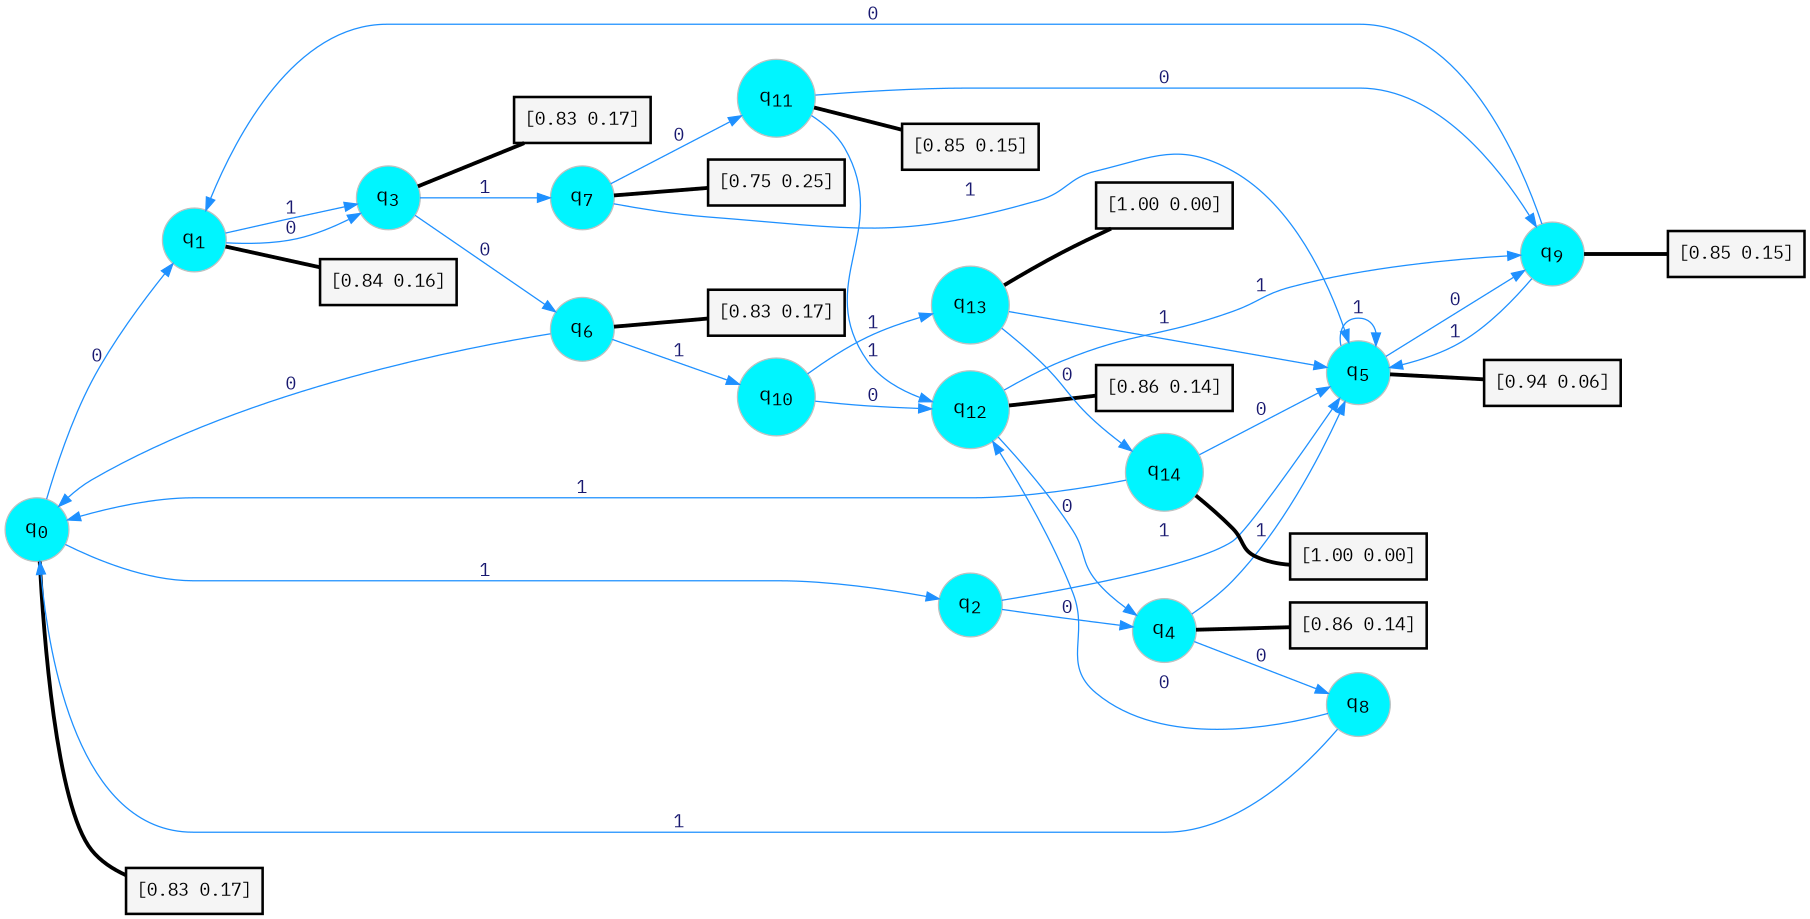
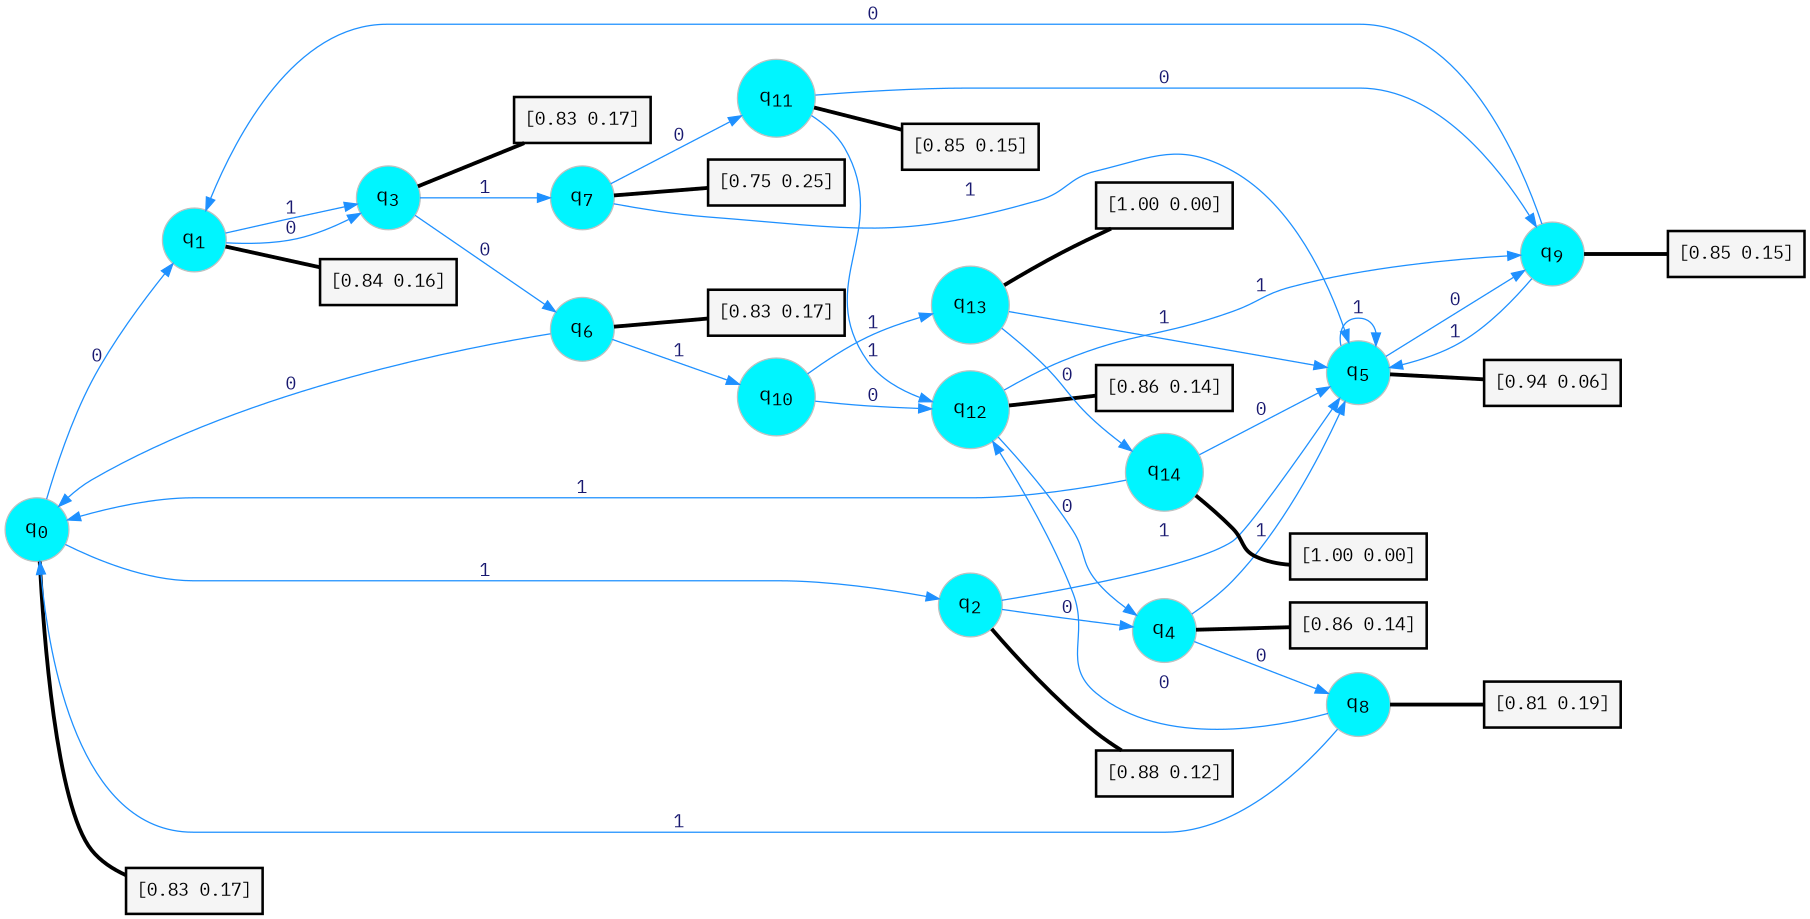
  digraph {
    fontname="IBM Plex Mono"
    rankdir=LR
    node [color=gray fillcolor=turquoise1 fontcolor=black fontname="IBM Plex Mono" fontsize=16 fontweight=bold shape=circle style=filled]
    edge [arrowsize=1 color=dodgerblue1 fontcolor=midnightblue fontname="IBM Plex Mono" fontweight=bold penwidth=1 style=solid weight=20]
    n1 [label=<q<SUB>0</SUB>>]
    n2 [label=<q<SUB>1</SUB>>]
    n3 [label=<q<SUB>2</SUB>>]
    n4 [color=black fillcolor=whitesmoke fontsize=14 label="[0.83 0.17]" penwidth=2 shape=box]
    n5 [label=<q<SUB>3</SUB>>]
    n6 [color=black fillcolor=whitesmoke fontsize=14 label="[0.84 0.16]" penwidth=2 shape=box]
    n7 [label=<q<SUB>4</SUB>>]
    n8 [label=<q<SUB>5</SUB>>]
+   n9 [color=black fillcolor=whitesmoke fontsize=14 label="[0.88 0.12]" penwidth=2 shape=box]
    n10 [label=<q<SUB>6</SUB>>]
    n11 [label=<q<SUB>7</SUB>>]
    n12 [color=black fillcolor=whitesmoke fontsize=14 label="[0.83 0.17]" penwidth=2 shape=box]
    n13 [label=<q<SUB>8</SUB>>]
    n14 [color=black fillcolor=whitesmoke fontsize=14 label="[0.86 0.14]" penwidth=2 shape=box]
    n15 [label=<q<SUB>9</SUB>>]
    n16 [color=black fillcolor=whitesmoke fontsize=14 label="[0.94 0.06]" penwidth=2 shape=box]
    n17 [label=<q<SUB>10</SUB>>]
    n18 [color=black fillcolor=whitesmoke fontsize=14 label="[0.83 0.17]" penwidth=2 shape=box]
    n19 [label=<q<SUB>11</SUB>>]
    n20 [color=black fillcolor=whitesmoke fontsize=14 label="[0.75 0.25]" penwidth=2 shape=box]
    n21 [label=<q<SUB>12</SUB>>]
+   n22 [color=black fillcolor=whitesmoke fontsize=14 label="[0.81 0.19]" penwidth=2 shape=box]
    n23 [color=black fillcolor=whitesmoke fontsize=14 label="[0.85 0.15]" penwidth=2 shape=box]
    n24 [label=<q<SUB>13</SUB>>]
    n25 [color=black fillcolor=whitesmoke fontsize=14 label="[0.85 0.15]" penwidth=2 shape=box]
    n26 [color=black fillcolor=whitesmoke fontsize=14 label="[0.86 0.14]" penwidth=2 shape=box]
    n27 [label=<q<SUB>14</SUB>>]
    n28 [color=black fillcolor=whitesmoke fontsize=14 label="[1.00 0.00]" penwidth=2 shape=box]
    n29 [color=black fillcolor=whitesmoke fontsize=14 label="[1.00 0.00]" penwidth=2 shape=box]
    n1 -> n2 [label=0]
    n1 -> n3 [label=1]
    n1 -> n4 [arrowhead=none color=black penwidth=3]
    n2 -> n5 [label=0]
    n2 -> n5 [label=1]
    n2 -> n6 [arrowhead=none color=black penwidth=3]
    n3 -> n7 [label=0]
    n3 -> n8 [label=1]
+   n3 -> n9 [arrowhead=none color=black penwidth=3]
    n5 -> n10 [label=0]
    n5 -> n11 [label=1]
    n5 -> n12 [arrowhead=none color=black penwidth=3]
    n7 -> n8 [label=1]
    n7 -> n13 [label=0]
    n7 -> n14 [arrowhead=none color=black penwidth=3]
    n8 -> n8 [label=1]
    n8 -> n15 [label=0]
    n8 -> n16 [arrowhead=none color=black penwidth=3]
    n10 -> n1 [label=0]
    n10 -> n17 [label=1]
    n10 -> n18 [arrowhead=none color=black penwidth=3]
    n11 -> n8 [label=1]
    n11 -> n19 [label=0]
    n11 -> n20 [arrowhead=none color=black penwidth=3]
    n13 -> n1 [label=1]
    n13 -> n21 [label=0]
+   n13 -> n22 [arrowhead=none color=black penwidth=3]
    n15 -> n2 [label=0]
    n15 -> n8 [label=1]
    n15 -> n23 [arrowhead=none color=black penwidth=3]
    n17 -> n21 [label=0]
    n17 -> n24 [label=1]
    n19 -> n15 [label=0]
    n19 -> n21 [label=1]
    n19 -> n25 [arrowhead=none color=black penwidth=3]
    n21 -> n7 [label=0]
    n21 -> n15 [label=1]
    n21 -> n26 [arrowhead=none color=black penwidth=3]
    n24 -> n8 [label=1]
    n24 -> n27 [label=0]
    n24 -> n28 [arrowhead=none color=black penwidth=3]
    n27 -> n1 [label=1]
    n27 -> n8 [label=0]
    n27 -> n29 [arrowhead=none color=black penwidth=3]
  }
